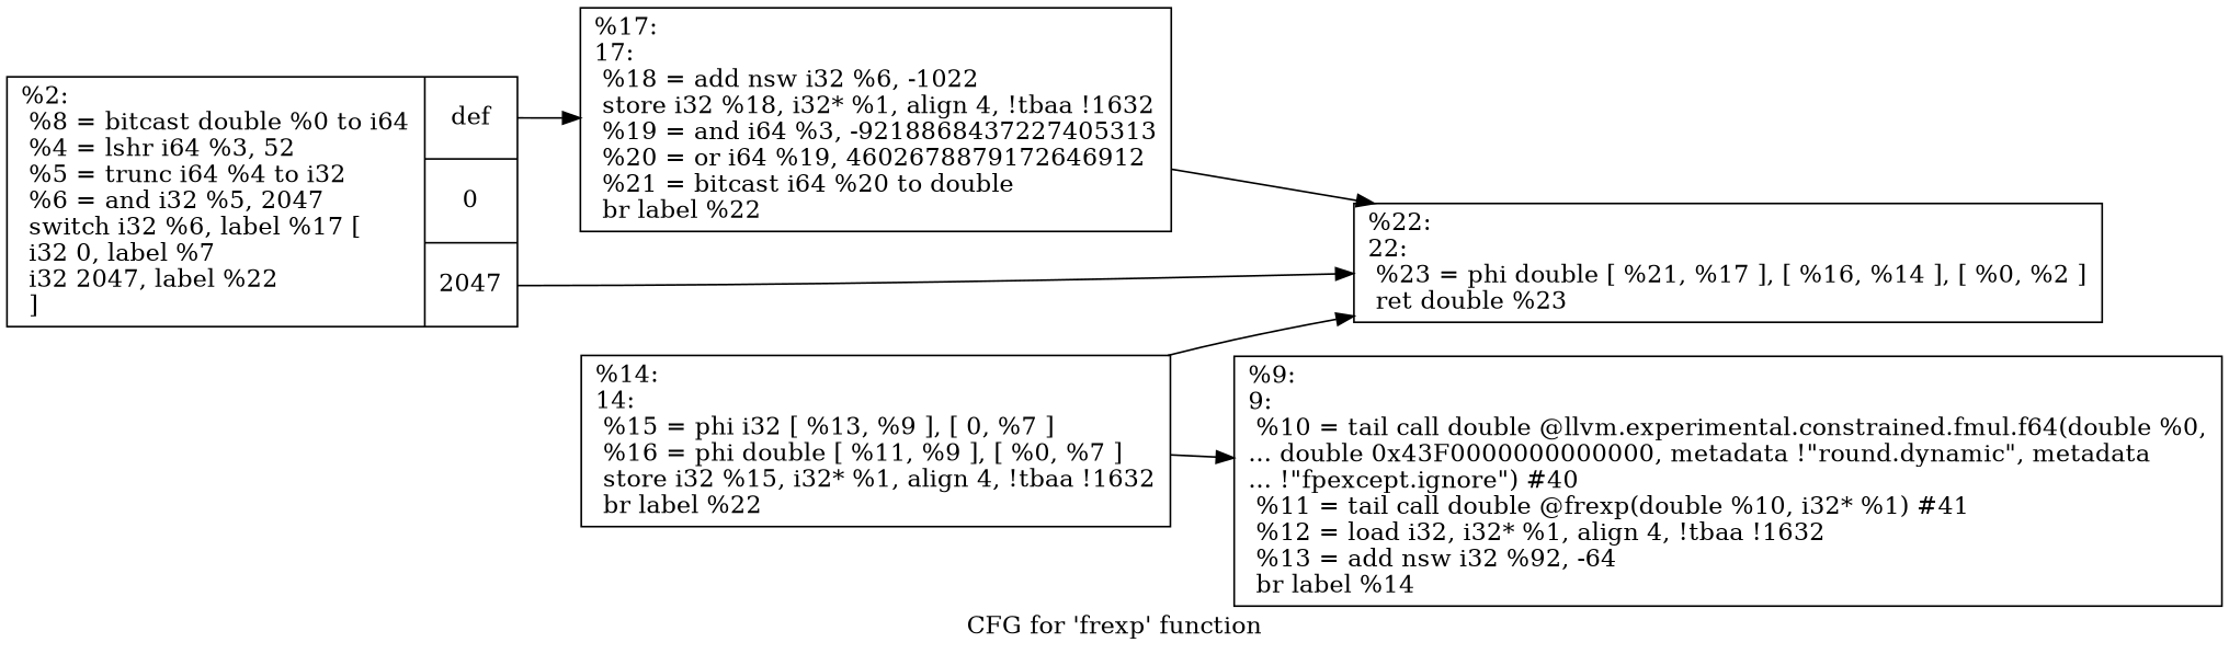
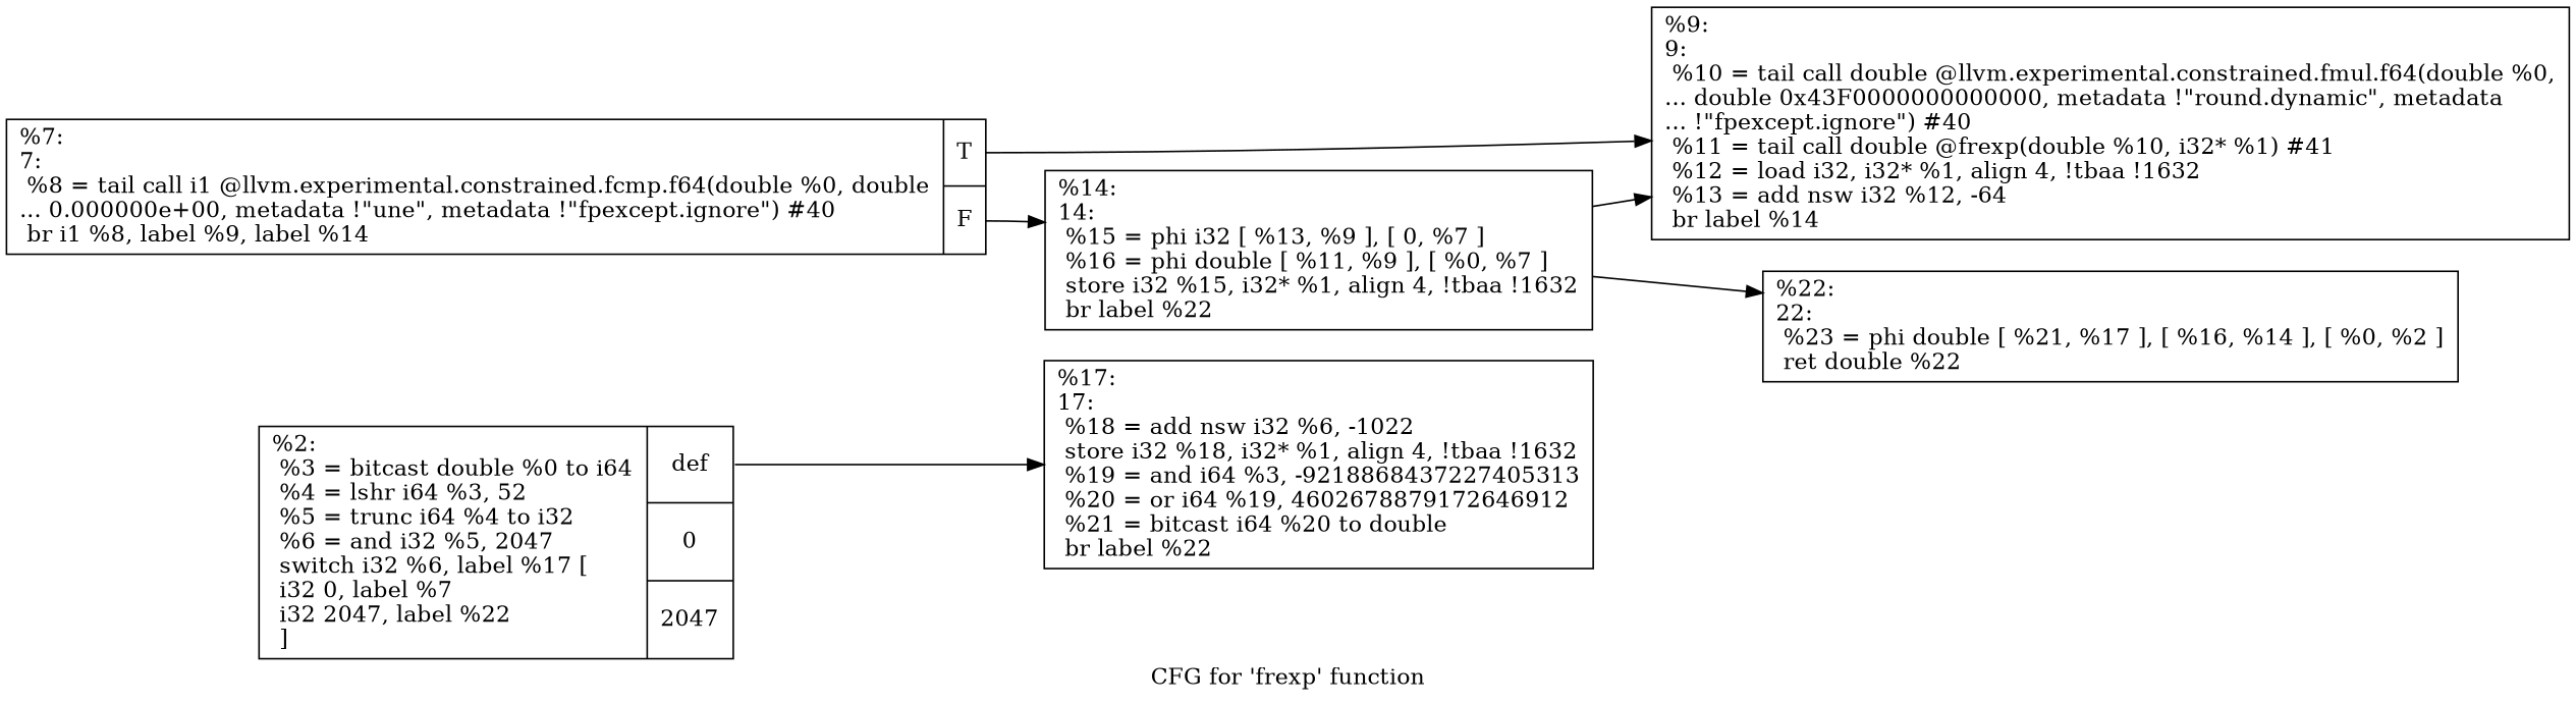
  digraph {
    label="CFG for 'frexp' function"
    rankdir=LR
    node [shape=record]
-   n1 [label="{%2:\l  %8 = bitcast double %0 to i64\l  %4 = lshr i64 %3, 52\l  %5 = trunc i64 %4 to i32\l  %6 = and i32 %5, 2047\l  switch i32 %6, label %17 [\l    i32 0, label %7\l    i32 2047, label %22\l  ]\l|{<s0>def|<s1>0|<s2>2047}}"]
+   n1 [label="{%2:\l  %3 = bitcast double %0 to i64\l  %4 = lshr i64 %3, 52\l  %5 = trunc i64 %4 to i32\l  %6 = and i32 %5, 2047\l  switch i32 %6, label %17 [\l    i32 0, label %7\l    i32 2047, label %22\l  ]\l|{<s0>def|<s1>0|<s2>2047}}"]
    n2 [label="{%17:\l17:                                               \l  %18 = add nsw i32 %6, -1022\l  store i32 %18, i32* %1, align 4, !tbaa !1632\l  %19 = and i64 %3, -9218868437227405313\l  %20 = or i64 %19, 4602678879172646912\l  %21 = bitcast i64 %20 to double\l  br label %22\l}"]
-   n3 [label="{%22:\l22:                                               \l  %23 = phi double [ %21, %17 ], [ %16, %14 ], [ %0, %2 ]\l  ret double %23\l}"]
-   n5 [label="{%9:\l9:                                                \l  %10 = tail call double @llvm.experimental.constrained.fmul.f64(double %0,\l... double 0x43F0000000000000, metadata !\"round.dynamic\", metadata\l... !\"fpexcept.ignore\") #40\l  %11 = tail call double @frexp(double %10, i32* %1) #41\l  %12 = load i32, i32* %1, align 4, !tbaa !1632\l  %13 = add nsw i32 %92, -64\l  br label %14\l}"]
+   n3 [label="{%22:\l22:                                               \l  %23 = phi double [ %21, %17 ], [ %16, %14 ], [ %0, %2 ]\l  ret double %22\l}"]
+   n4 [label="{%7:\l7:                                                \l  %8 = tail call i1 @llvm.experimental.constrained.fcmp.f64(double %0, double\l... 0.000000e+00, metadata !\"une\", metadata !\"fpexcept.ignore\") #40\l  br i1 %8, label %9, label %14\l|{<s0>T|<s1>F}}"]
+   n5 [label="{%9:\l9:                                                \l  %10 = tail call double @llvm.experimental.constrained.fmul.f64(double %0,\l... double 0x43F0000000000000, metadata !\"round.dynamic\", metadata\l... !\"fpexcept.ignore\") #40\l  %11 = tail call double @frexp(double %10, i32* %1) #41\l  %12 = load i32, i32* %1, align 4, !tbaa !1632\l  %13 = add nsw i32 %12, -64\l  br label %14\l}"]
    n6 [label="{%14:\l14:                                               \l  %15 = phi i32 [ %13, %9 ], [ 0, %7 ]\l  %16 = phi double [ %11, %9 ], [ %0, %7 ]\l  store i32 %15, i32* %1, align 4, !tbaa !1632\l  br label %22\l}"]
    n1 -> n2 [tailport=s0]
-   n1 -> n3 [tailport=s2]
-   n2 -> n3
+   n4 -> n5 [tailport=s0]
+   n4 -> n6 [tailport=s1]
    n6 -> n3
    n6 -> n5
  }
